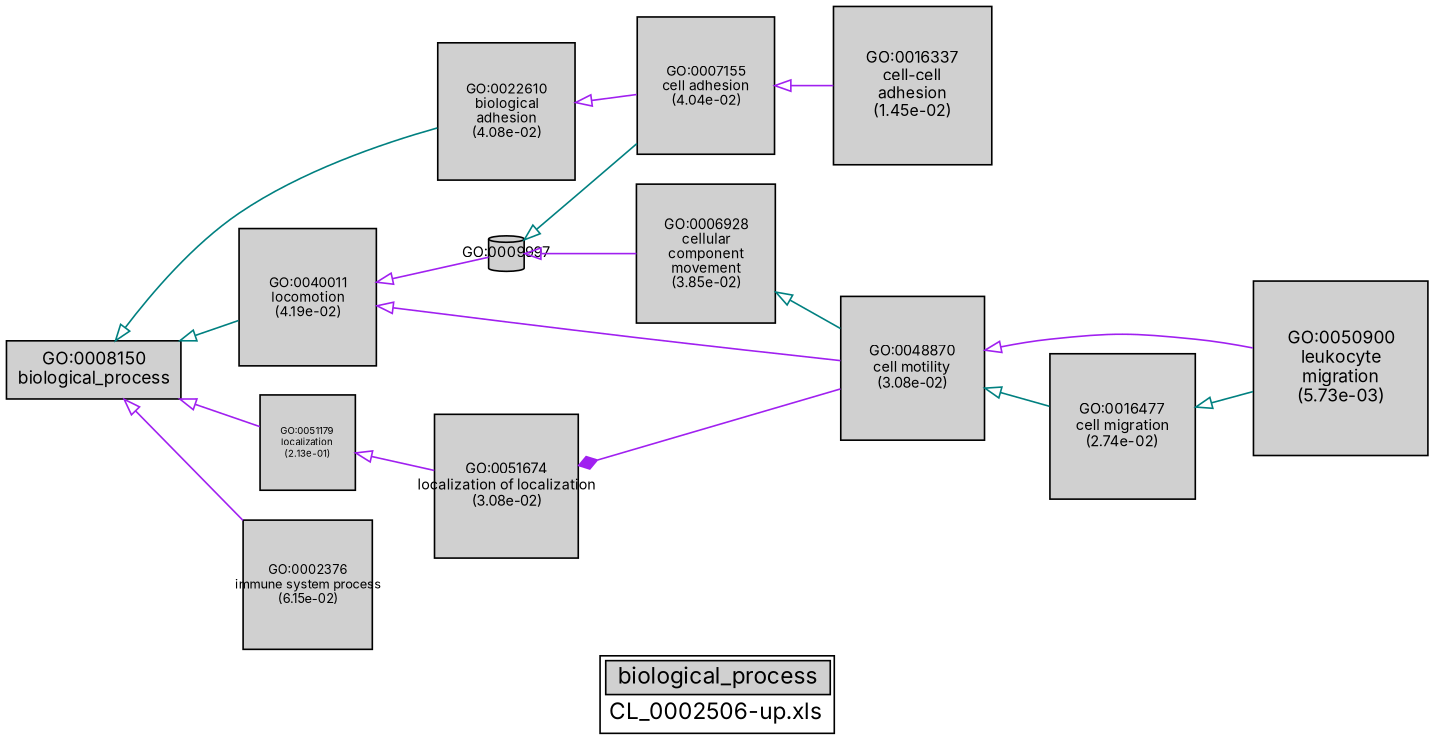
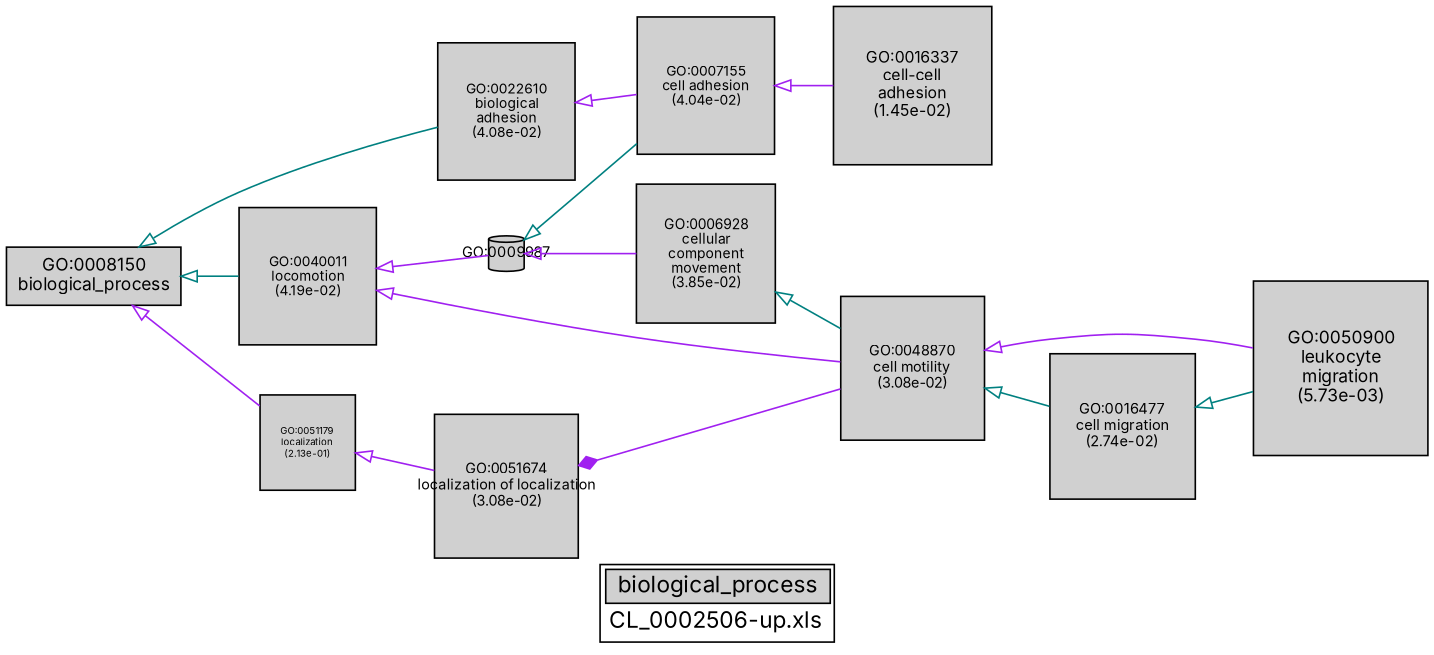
  digraph {
    bgcolor="#FFFFFF"
    fontname=Inter
    label=<<TABLE COLOR="black" BGCOLOR="white"><TR><TD COLSPAN="2" BGCOLOR="#D0D0D0"><FONT COLOR="black">biological_process</FONT></TD></TR><TR><TD BORDER="0">CL_0002506-up.xls</TD></TR></TABLE>>
    rankdir=LR
    node [color=black fillcolor="#D0D0D0" fixedsize=true fontcolor=black fontname=Inter fontsize=10.8 shape=box style=filled]
    edge [arrowtail=empty color=purple dir=back fontname=Inter weight=5.0]
    n1 [fontsize=8.51212586967 height=1.18223970412 label=<<TABLE BORDER="0"><TR><TD>GO:0022610<BR/>biological<BR/>adhesion<BR/>(4.08e-02)</TD></TR></TABLE>> width=1.18223970412]
    n2 [fontsize=9.78599505388 height=1.35916597971 label=<<TABLE BORDER="0"><TR><TD>GO:0016337<BR/>cell-cell<BR/>adhesion<BR/>(1.45e-02)</TD></TR></TABLE>> width=1.35916597971]
    n3 [height=1.5 label=<<TABLE BORDER="0"><TR><TD>GO:0050900<BR/>leukocyte<BR/>migration<BR/>(5.73e-03)</TD></TR></TABLE>> width=1.5]
    n4 [fontsize=5.94268073087 height=0.825372323732 label=<<TABLE BORDER="0"><TR><TD>GO:0051179<BR/>localization<BR/>(2.13e-01)</TD></TR></TABLE>> width=0.825372323732]
    n5 [fontsize=8.87716551741 height=1.2329396552 label=<<TABLE BORDER="0"><TR><TD>GO:0051674<BR/>localization of localization<BR/>(3.08e-02)</TD></TR></TABLE>> width=1.2329396552]
    n6 [fontsize=8.59037152927 height=1.19310715684 label=<<TABLE BORDER="0"><TR><TD>GO:0006928<BR/>cellular<BR/>component<BR/>movement<BR/>(3.85e-02)</TD></TR></TABLE>> width=1.19310715684]
    n7 [fontsize=8.87716551741 height=1.2329396552 label=<<TABLE BORDER="0"><TR><TD>GO:0048870<BR/>cell motility<BR/>(3.08e-02)</TD></TR></TABLE>> width=1.2329396552]
    n8 [fontsize=8.5252631248 height=1.18406432289 label=<<TABLE BORDER="0"><TR><TD>GO:0007155<BR/>cell adhesion<BR/>(4.04e-02)</TD></TR></TABLE>> width=1.18406432289]
    n9 [fontsize=8.47762266852 height=1.17744759285 label=<<TABLE BORDER="0"><TR><TD>GO:0040011<BR/>locomotion<BR/>(4.19e-02)</TD></TR></TABLE>> width=1.17744759285]
    n10 [label=<<TABLE BORDER="0"><TR><TD>GO:0008150<BR/>biological_process</TD></TR></TABLE>> width=1.5]
-   n11 [fontsize=7.95371397592 height=1.10468249666 label=<<TABLE BORDER="0"><TR><TD>GO:0002376<BR/>immune system process<BR/>(6.15e-02)</TD></TR></TABLE>> width=1.10468249666]
    n12 [fontsize=9.02277522703 height=1.25316322598 label=<<TABLE BORDER="0"><TR><TD>GO:0016477<BR/>cell migration<BR/>(2.74e-02)</TD></TR></TABLE>> width=1.25316322598]
-   "GO:0009987" [fontsize=9 height=0.30766362451 shape=cylinder width=0.30766362451 label="GO:0009997"]
+   "GO:0009987" [fontsize=9 height=0.30766362451 shape=cylinder width=0.30766362451]
    subgraph sub_1 {
      n1
      n2
      n3
      n4
      n5
      n6
      n7
      n8
      n9
      n10
-     n11
      n12
      "GO:0009987"
    }
    subgraph sub_2 {
      subgraph sub_3 {
        subgraph sub_4 {
        }
        subgraph sub_5 {
        }
      }
      subgraph sub_6 {
        n5
        n7
      }
      subgraph sub_7 {
        n1
        n2
        n3
        n4
        n5
        n6
        n7
        n8
        n9
        n10
-       n11
        n12
        "GO:0009987"
      }
    }
    n1 -> n8
    n4 -> n5
    n5 -> n7 [arrowtail=diamond weight=2.5]
    n6 -> n7 [color=teal]
    n7 -> n3
    n7 -> n12 [color=teal]
    n8 -> n2
    n9 -> n7
    n9 -> "GO:0009987"
    n10 -> n1 [color=teal]
    n10 -> n4
    n10 -> n9 [color=teal]
-   n10 -> n11
    n12 -> n3 [color=teal]
    "GO:0009987" -> n6
    "GO:0009987" -> n8 [color=teal]
  }
